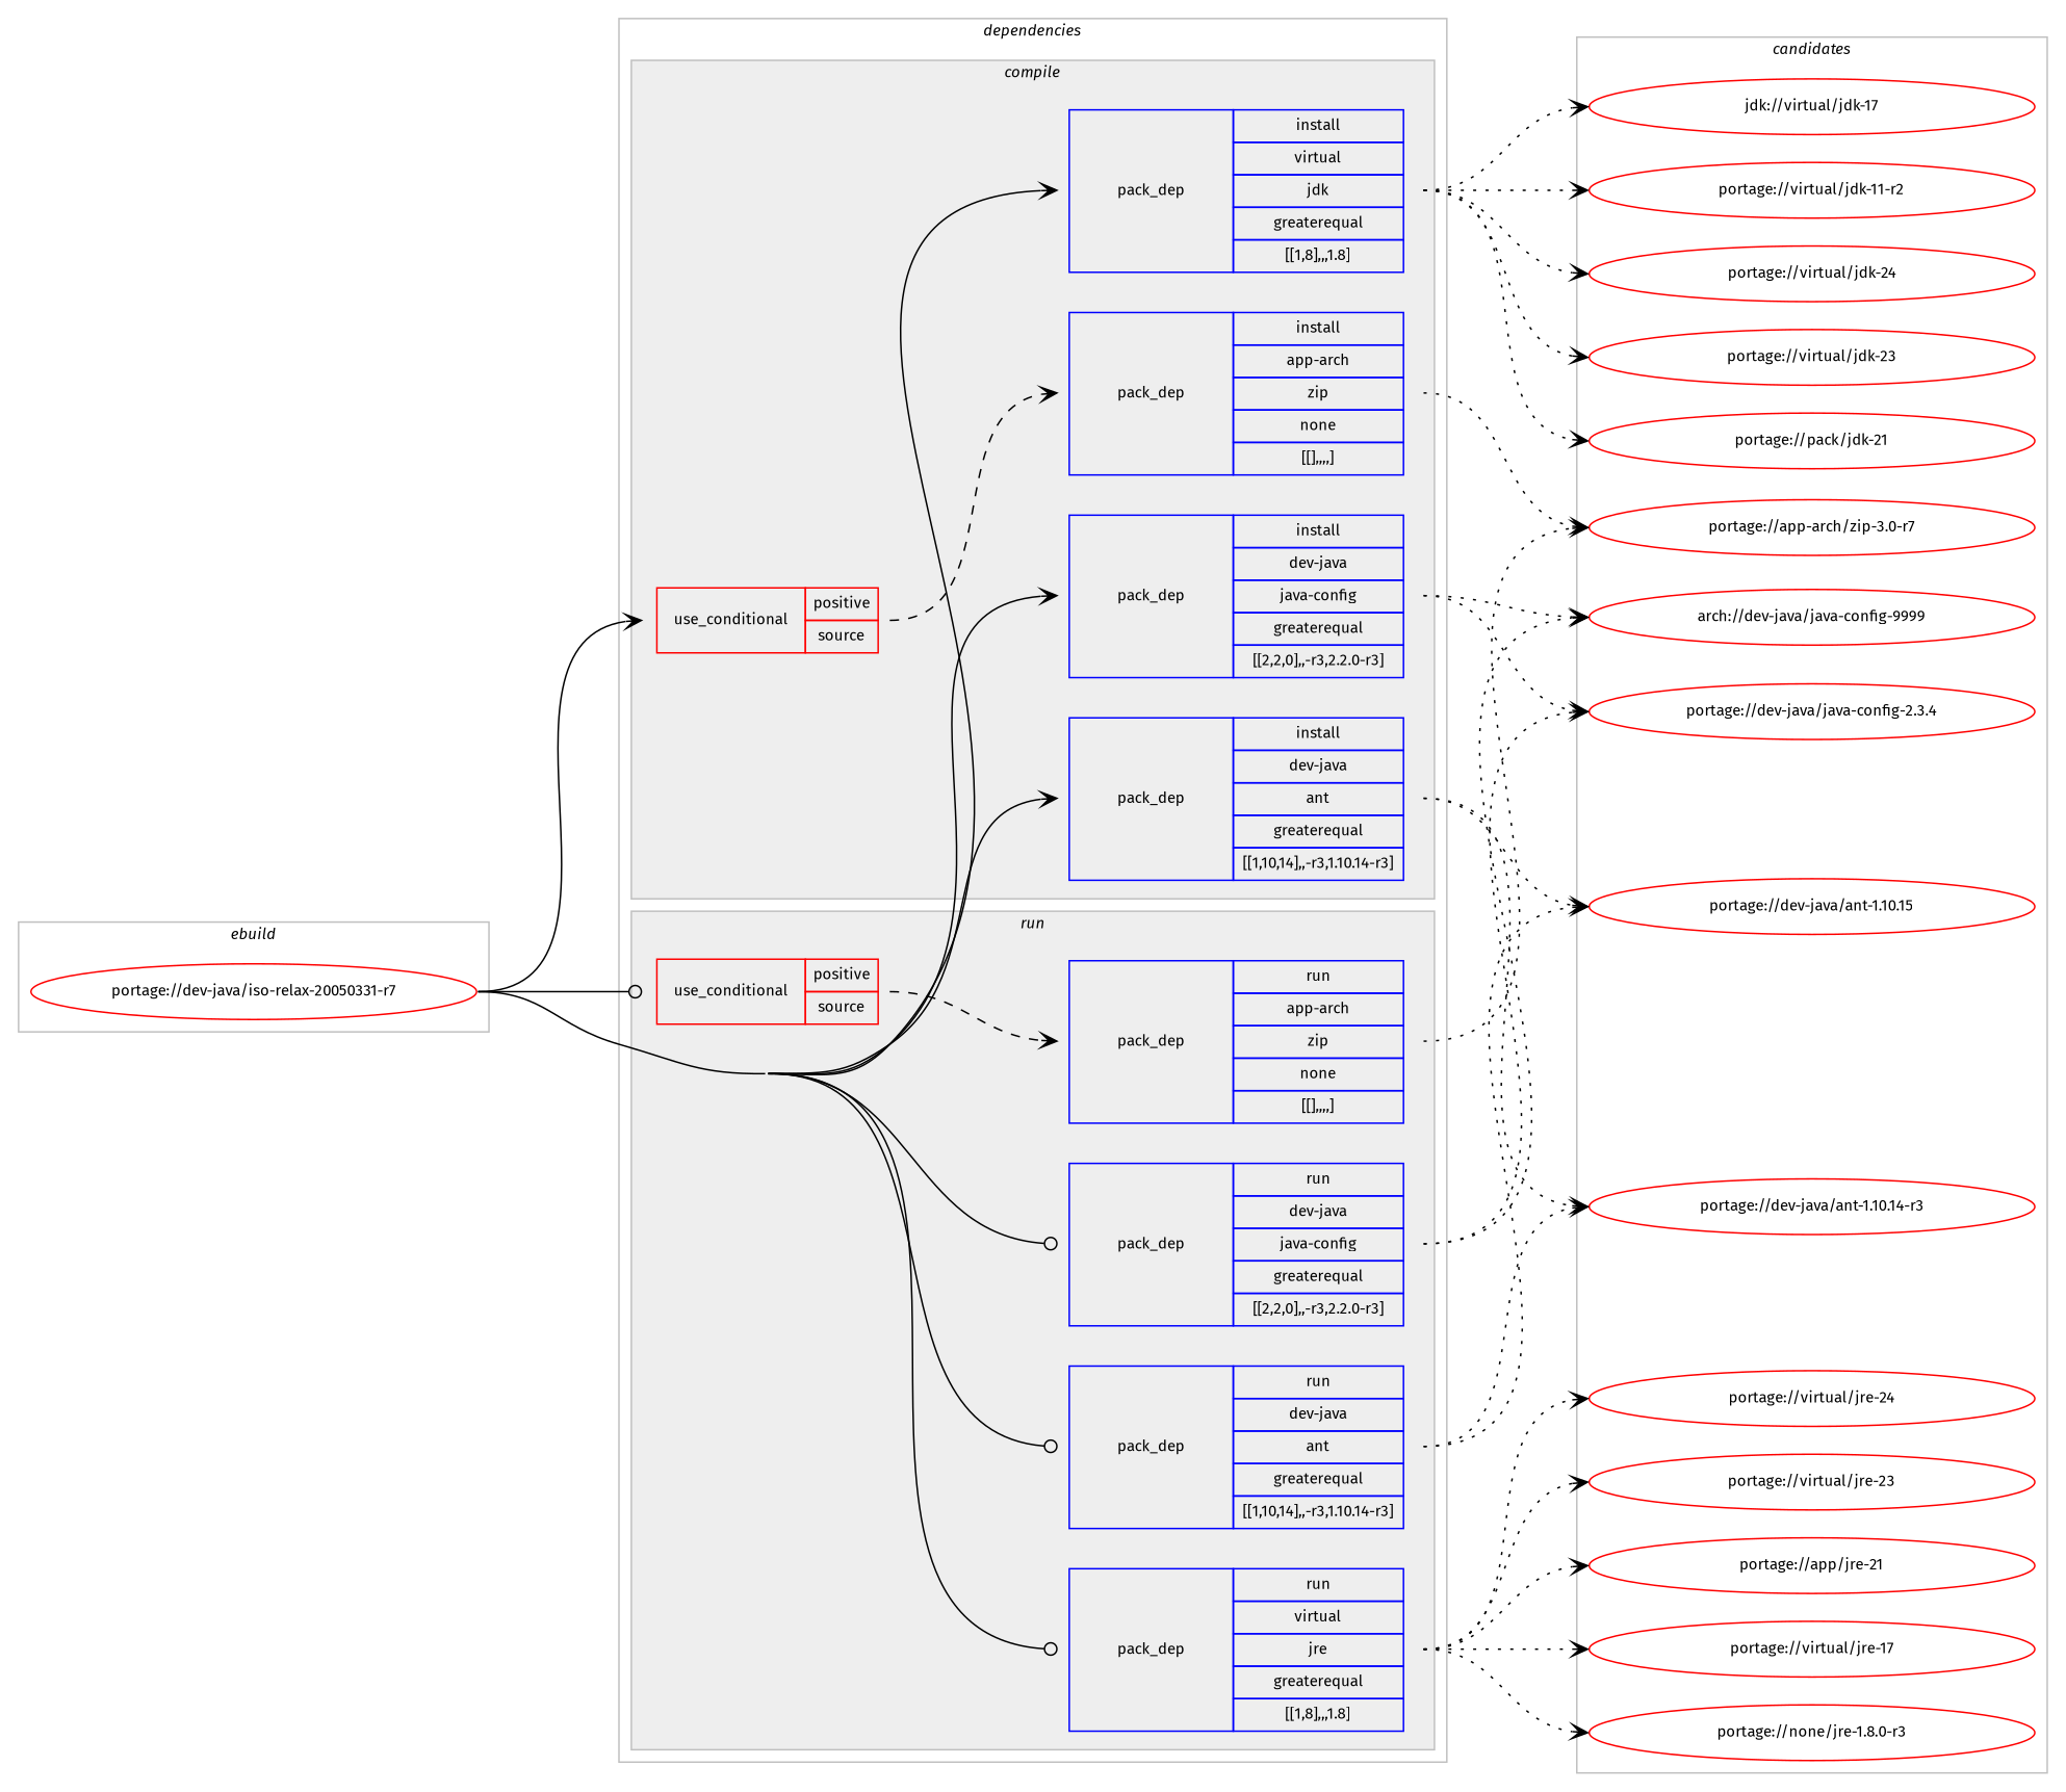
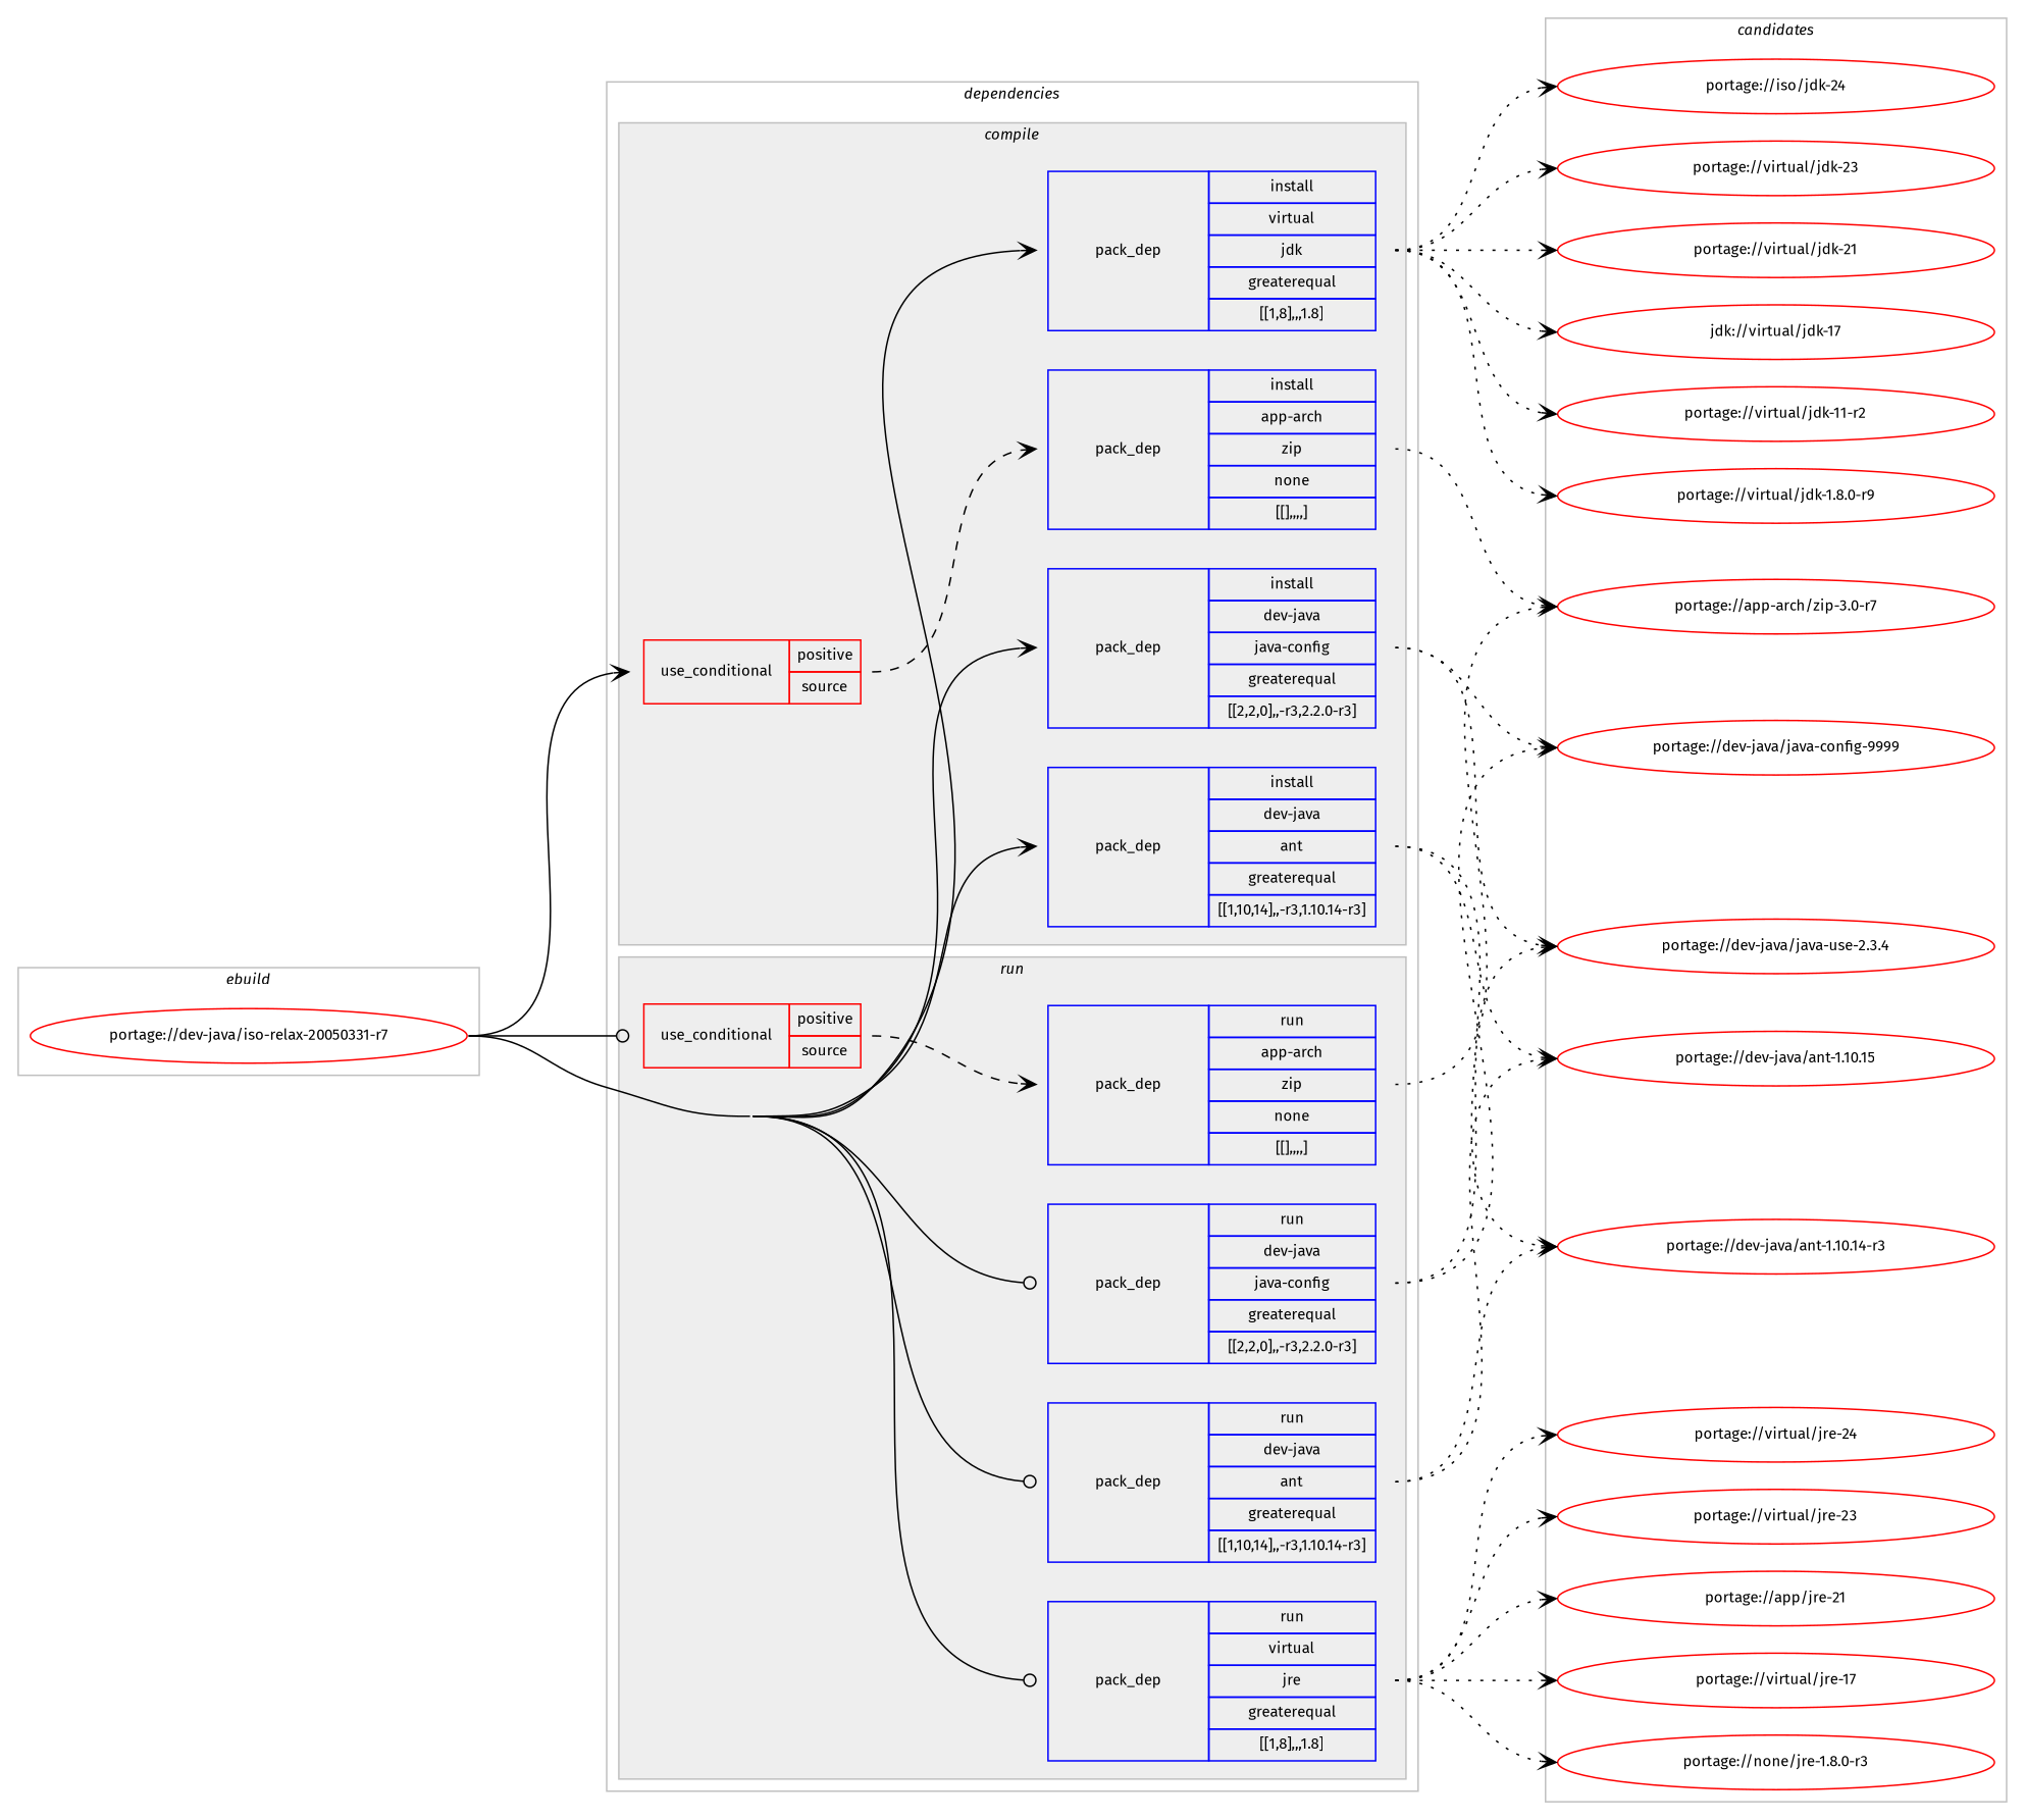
  digraph {
    compound=true
    concentrate=true
    fontname="Fira Sans"
    fontsize=10
    newrank=true
    rankdir=LR
    ranksep=1.5
    node [color=red fontname="Fira Sans" fontsize=10]
    edge [arrowhead=vee fontname="Fira Sans" headport=w style=dotted tailport=e weight=100]
    n1 [label="portage://dev-java/iso-relax-20050331-r7" width=4]
    n2 [color=blue label=<<TABLE BORDER="0" CELLBORDER="1" CELLSPACING="0" CELLPADDING="4" WIDTH="220"><TR><TD ROWSPAN="6" CELLPADDING="30">pack_dep</TD></TR><TR><TD WIDTH="110">install</TD></TR><TR><TD>app-arch</TD></TR><TR><TD>zip</TD></TR><TR><TD>none</TD></TR><TR><TD>[[],,,,]</TD></TR></TABLE>> shape=none]
    n3 [label=<<TABLE BORDER="0" CELLBORDER="1" CELLSPACING="0" CELLPADDING="4"><TR><TD ROWSPAN="3" CELLPADDING="10">use_conditional</TD></TR><TR><TD>positive</TD></TR><TR><TD>source</TD></TR></TABLE>> shape=none]
    n4 [color=blue label=<<TABLE BORDER="0" CELLBORDER="1" CELLSPACING="0" CELLPADDING="4" WIDTH="220"><TR><TD ROWSPAN="6" CELLPADDING="30">pack_dep</TD></TR><TR><TD WIDTH="110">install</TD></TR><TR><TD>dev-java</TD></TR><TR><TD>ant</TD></TR><TR><TD>greaterequal</TD></TR><TR><TD>[[1,10,14],,-r3,1.10.14-r3]</TD></TR></TABLE>> shape=none]
    n5 [color=blue label=<<TABLE BORDER="0" CELLBORDER="1" CELLSPACING="0" CELLPADDING="4" WIDTH="220"><TR><TD ROWSPAN="6" CELLPADDING="30">pack_dep</TD></TR><TR><TD WIDTH="110">install</TD></TR><TR><TD>dev-java</TD></TR><TR><TD>java-config</TD></TR><TR><TD>greaterequal</TD></TR><TR><TD>[[2,2,0],,-r3,2.2.0-r3]</TD></TR></TABLE>> shape=none]
    n6 [color=blue label=<<TABLE BORDER="0" CELLBORDER="1" CELLSPACING="0" CELLPADDING="4" WIDTH="220"><TR><TD ROWSPAN="6" CELLPADDING="30">pack_dep</TD></TR><TR><TD WIDTH="110">install</TD></TR><TR><TD>virtual</TD></TR><TR><TD>jdk</TD></TR><TR><TD>greaterequal</TD></TR><TR><TD>[[1,8],,,1.8]</TD></TR></TABLE>> shape=none]
    n7 [color=blue label=<<TABLE BORDER="0" CELLBORDER="1" CELLSPACING="0" CELLPADDING="4" WIDTH="220"><TR><TD ROWSPAN="6" CELLPADDING="30">pack_dep</TD></TR><TR><TD WIDTH="110">run</TD></TR><TR><TD>app-arch</TD></TR><TR><TD>zip</TD></TR><TR><TD>none</TD></TR><TR><TD>[[],,,,]</TD></TR></TABLE>> shape=none]
    n8 [label=<<TABLE BORDER="0" CELLBORDER="1" CELLSPACING="0" CELLPADDING="4"><TR><TD ROWSPAN="3" CELLPADDING="10">use_conditional</TD></TR><TR><TD>positive</TD></TR><TR><TD>source</TD></TR></TABLE>> shape=none]
    n9 [color=blue label=<<TABLE BORDER="0" CELLBORDER="1" CELLSPACING="0" CELLPADDING="4" WIDTH="220"><TR><TD ROWSPAN="6" CELLPADDING="30">pack_dep</TD></TR><TR><TD WIDTH="110">run</TD></TR><TR><TD>dev-java</TD></TR><TR><TD>ant</TD></TR><TR><TD>greaterequal</TD></TR><TR><TD>[[1,10,14],,-r3,1.10.14-r3]</TD></TR></TABLE>> shape=none]
    n10 [color=blue label=<<TABLE BORDER="0" CELLBORDER="1" CELLSPACING="0" CELLPADDING="4" WIDTH="220"><TR><TD ROWSPAN="6" CELLPADDING="30">pack_dep</TD></TR><TR><TD WIDTH="110">run</TD></TR><TR><TD>dev-java</TD></TR><TR><TD>java-config</TD></TR><TR><TD>greaterequal</TD></TR><TR><TD>[[2,2,0],,-r3,2.2.0-r3]</TD></TR></TABLE>> shape=none]
    n11 [color=blue label=<<TABLE BORDER="0" CELLBORDER="1" CELLSPACING="0" CELLPADDING="4" WIDTH="220"><TR><TD ROWSPAN="6" CELLPADDING="30">pack_dep</TD></TR><TR><TD WIDTH="110">run</TD></TR><TR><TD>virtual</TD></TR><TR><TD>jre</TD></TR><TR><TD>greaterequal</TD></TR><TR><TD>[[1,8],,,1.8]</TD></TR></TABLE>> shape=none]
    n12 [label="portage://app-arch/zip-3.0-r7" width=4]
    n13 [label="portage://dev-java/ant-1.10.15" width=4]
    n14 [label="portage://dev-java/ant-1.10.14-r3" width=4]
-   n15 [label="arch://dev-java/java-config-9999" width=4]
-   n16 [label="portage://dev-java/java-config-2.3.4" width=4]
-   n17 [label="portage://virtual/jdk-24" width=4]
+   n15 [label="portage://dev-java/java-config-9999" width=4]
+   n16 [label="portage://dev-java/java-use-2.3.4" width=4]
+   n17 [label="portage://iso/jdk-24" width=4]
    n18 [label="portage://virtual/jdk-23" width=4]
-   n19 [label="portage://pack/jdk-21" width=4]
+   n19 [label="portage://virtual/jdk-21" width=4]
    n20 [label="jdk://virtual/jdk-17" width=4]
    n21 [label="portage://virtual/jdk-11-r2" width=4]
+   n22 [label="portage://virtual/jdk-1.8.0-r9" width=4]
    n23 [label="portage://virtual/jre-24" width=4]
    n24 [label="portage://virtual/jre-23" width=4]
    n25 [label="portage://app/jre-21" width=4]
    n26 [label="portage://virtual/jre-17" width=4]
    n27 [label="portage://none/jre-1.8.0-r3" width=4]
    subgraph cluster_1 {
      color=gray
      label=<<i>ebuild</i>>
      n1
    }
    subgraph cluster_2 {
      color=gray
      label=<<i>dependencies</i>>
      subgraph cluster_3 {
        color=gray
        fillcolor="#eeeeee"
        label=<<i>compile</i>>
        style=filled
        subgraph sub_4 {
          color=gray
          fillcolor="#eeeeee"
          label=<<i>compile</i>>
          style=filled
          n3
          subgraph sub_5 {
            color=gray
            fillcolor="#eeeeee"
            label=<<i>compile</i>>
            style=filled
            n2
          }
        }
        subgraph sub_6 {
          color=gray
          fillcolor="#eeeeee"
          label=<<i>compile</i>>
          style=filled
          n4
        }
        subgraph sub_7 {
          color=gray
          fillcolor="#eeeeee"
          label=<<i>compile</i>>
          style=filled
          n5
        }
        subgraph sub_8 {
          color=gray
          fillcolor="#eeeeee"
          label=<<i>compile</i>>
          style=filled
          n6
        }
      }
      subgraph cluster_9 {
        color=gray
        fillcolor="#eeeeee"
        label=<<i>compile and run</i>>
        style=filled
      }
      subgraph cluster_10 {
        color=gray
        fillcolor="#eeeeee"
        label=<<i>run</i>>
        style=filled
        subgraph sub_11 {
          color=gray
          fillcolor="#eeeeee"
          label=<<i>run</i>>
          style=filled
          n8
          subgraph sub_12 {
            color=gray
            fillcolor="#eeeeee"
            label=<<i>run</i>>
            style=filled
            n7
          }
        }
        subgraph sub_13 {
          color=gray
          fillcolor="#eeeeee"
          label=<<i>run</i>>
          style=filled
          n9
        }
        subgraph sub_14 {
          color=gray
          fillcolor="#eeeeee"
          label=<<i>run</i>>
          style=filled
          n10
        }
        subgraph sub_15 {
          color=gray
          fillcolor="#eeeeee"
          label=<<i>run</i>>
          style=filled
          n11
        }
      }
    }
    subgraph cluster_16 {
      color=gray
      label=<<i>candidates</i>>
      rank=same
      subgraph sub_17 {
        color=black
        label=<<i>candidates</i>>
        nodesep=1
        rank=same
        n12
      }
      subgraph sub_18 {
        color=black
        label=<<i>candidates</i>>
        nodesep=1
        rank=same
        n13
        n14
      }
      subgraph sub_19 {
        color=black
        label=<<i>candidates</i>>
        nodesep=1
        rank=same
        n15
        n16
      }
      subgraph sub_20 {
        color=black
        label=<<i>candidates</i>>
        nodesep=1
        rank=same
        n17
        n18
        n19
        n20
        n21
+       n22
      }
      subgraph sub_21 {
        color=black
        label=<<i>candidates</i>>
        nodesep=1
        rank=same
        n12
      }
      subgraph sub_22 {
        color=black
        label=<<i>candidates</i>>
        nodesep=1
        rank=same
        n13
        n14
      }
      subgraph sub_23 {
        color=black
        label=<<i>candidates</i>>
        nodesep=1
        rank=same
        n23
        n24
        n25
        n26
        n27
      }
      subgraph sub_24 {
        color=black
        label=<<i>candidates</i>>
        nodesep=1
        rank=same
        n15
        n16
      }
    }
    n1 -> n3 [style=solid weight=20]
    n1 -> n4 [style=solid weight=20]
    n1 -> n5 [style=solid weight=20]
    n1 -> n6 [style=solid weight=20]
    n1 -> n8 [arrowhead=odot style=solid weight=20]
    n1 -> n9 [arrowhead=odot style=solid weight=20]
    n1 -> n10 [arrowhead=odot style=solid weight=20]
    n1 -> n11 [arrowhead=odot style=solid weight=20]
    n2 -> n12
    n3 -> n2 [style=dashed weight=20]
    n4 -> n13
    n4 -> n14
    n5 -> n15
    n5 -> n16
    n6 -> n17
    n6 -> n18
    n6 -> n19
    n6 -> n20
    n6 -> n21
+   n6 -> n22
    n7 -> n12
    n8 -> n7 [style=dashed weight=20]
    n9 -> n13
    n9 -> n14
    n10 -> n15
    n10 -> n16
    n11 -> n23
    n11 -> n24
    n11 -> n25
    n11 -> n26
    n11 -> n27
  }
